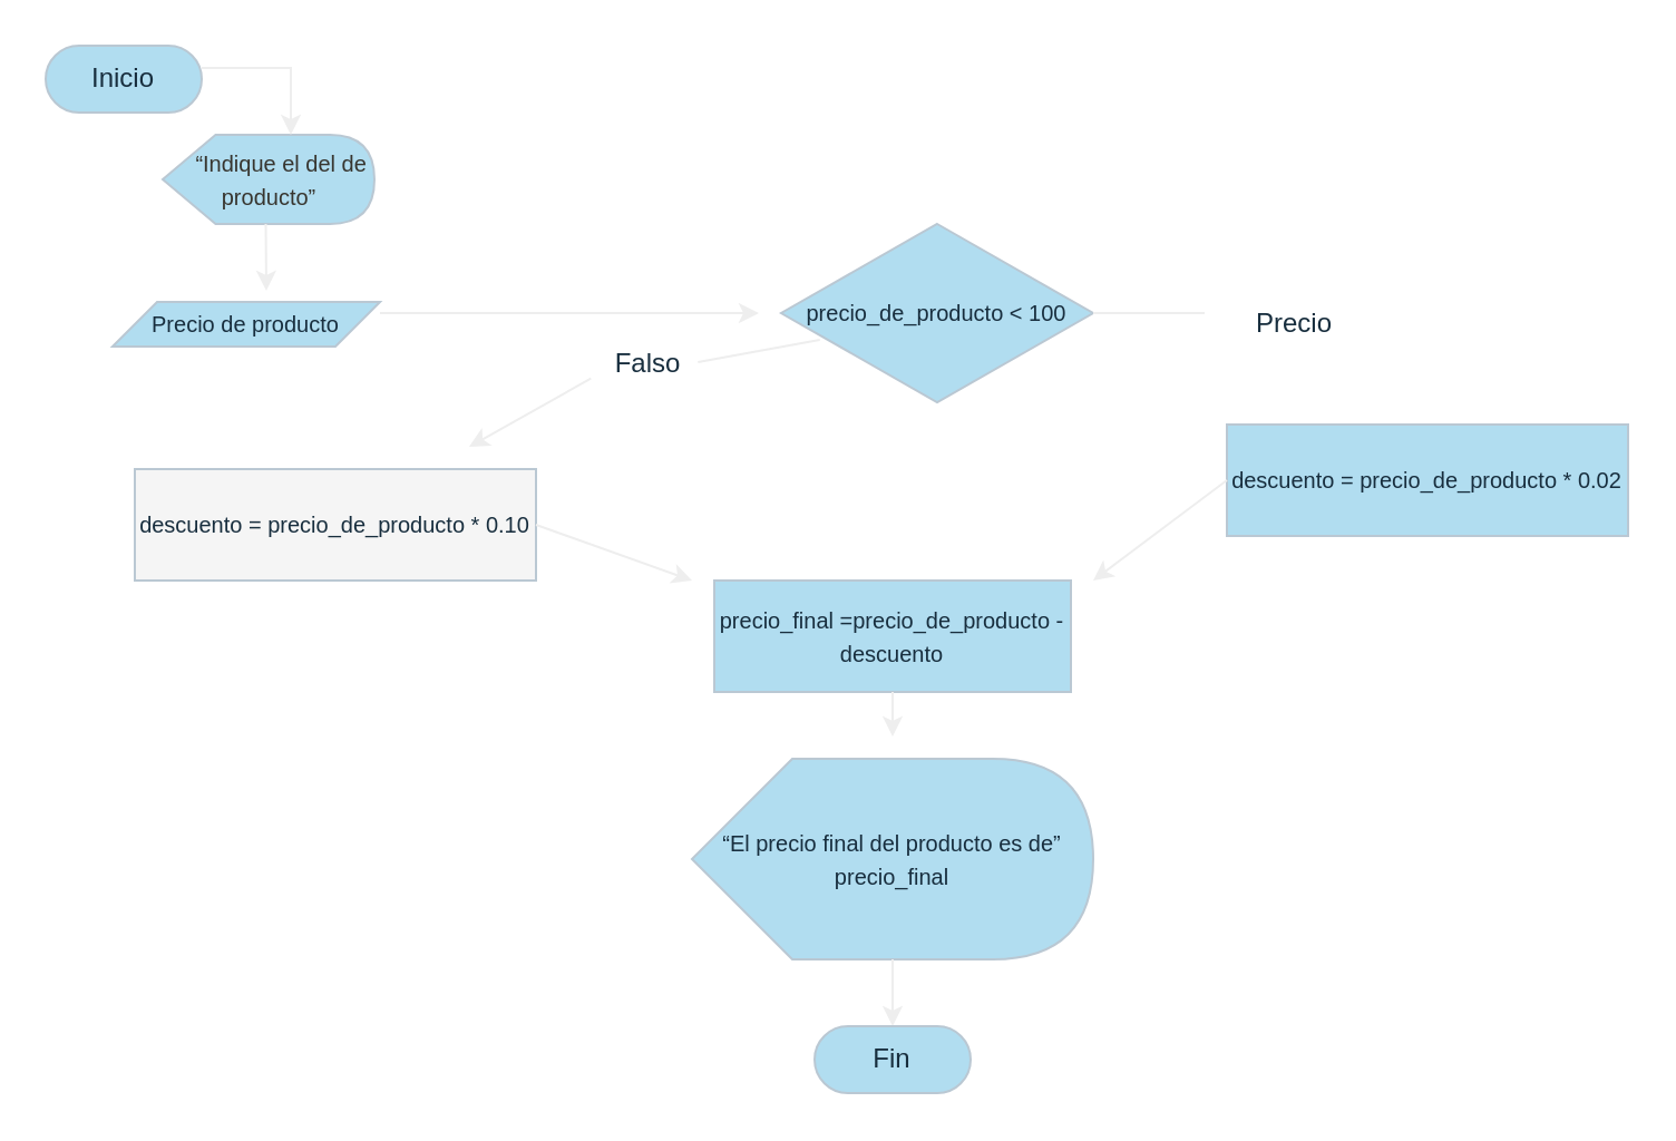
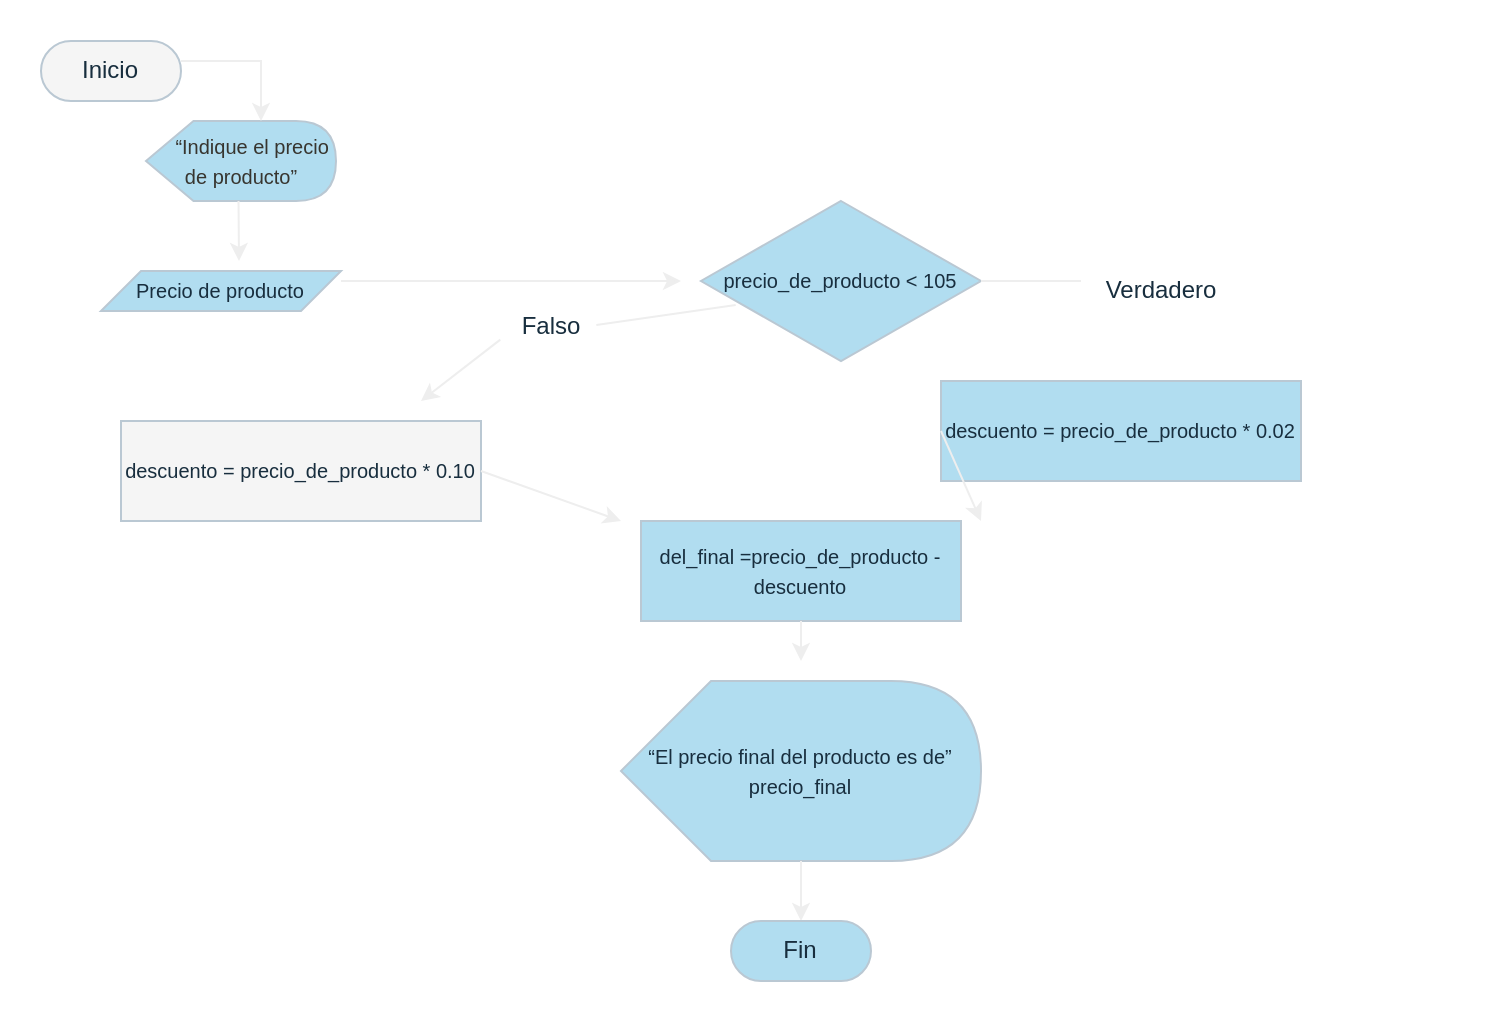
  <mxCell id="0" />
  <mxCell id="1" parent="0" />
- <mxCell id="2" value="&lt;span class=&quot;notion-enable-hover&quot; data-token-index=&quot;0&quot; style=&quot;color: rgb(55, 53, 47); isolation: auto;&quot;&gt;&lt;font style=&quot;font-size: 10px;&quot;&gt;&amp;nbsp; &amp;nbsp; “Indique el del de producto”&lt;/font&gt;&lt;/span&gt;" style="shape=display;whiteSpace=wrap;html=1;labelBackgroundColor=none;fillColor=#B1DDF0;strokeColor=#BAC8D3;fontColor=#182E3E;" parent="1" vertex="1"><mxGeometry x="72.5" y="60" width="95" height="40" as="geometry" /></mxCell>
+ <mxCell id="2" value="&lt;span class=&quot;notion-enable-hover&quot; data-token-index=&quot;0&quot; style=&quot;color: rgb(55, 53, 47); isolation: auto;&quot;&gt;&lt;font style=&quot;font-size: 10px;&quot;&gt;&amp;nbsp; &amp;nbsp; “Indique el precio de producto”&lt;/font&gt;&lt;/span&gt;" style="shape=display;whiteSpace=wrap;html=1;labelBackgroundColor=none;fillColor=#B1DDF0;strokeColor=#BAC8D3;fontColor=#182E3E;" parent="1" vertex="1"><mxGeometry x="72.5" y="60" width="95" height="40" as="geometry" /></mxCell>
  <mxCell id="3" value="&lt;font style=&quot;font-size: 10px;&quot;&gt;Precio de producto&lt;/font&gt;" style="shape=parallelogram;perimeter=parallelogramPerimeter;whiteSpace=wrap;html=1;fixedSize=1;labelBackgroundColor=none;fillColor=#B1DDF0;strokeColor=#BAC8D3;fontColor=#182E3E;" parent="1" vertex="1"><mxGeometry x="50" y="135" width="120" height="20" as="geometry" /></mxCell>
- <mxCell id="4" value="&lt;font style=&quot;font-size: 10px;&quot;&gt;precio_de_producto &amp;lt; 100&lt;/font&gt;" style="rhombus;whiteSpace=wrap;html=1;labelBackgroundColor=none;fillColor=#B1DDF0;strokeColor=#BAC8D3;fontColor=#182E3E;" parent="1" vertex="1"><mxGeometry x="350" y="100" width="140" height="80" as="geometry" /></mxCell>
+ <mxCell id="4" value="&lt;font style=&quot;font-size: 10px;&quot;&gt;precio_de_producto &amp;lt; 105&lt;/font&gt;" style="rhombus;whiteSpace=wrap;html=1;labelBackgroundColor=none;fillColor=#B1DDF0;strokeColor=#BAC8D3;fontColor=#182E3E;" parent="1" vertex="1"><mxGeometry x="350" y="100" width="140" height="80" as="geometry" /></mxCell>
  <mxCell id="5" value="" style="endArrow=classic;html=1;rounded=0;labelBackgroundColor=none;fontColor=default;exitX=0.25;exitY=1;exitDx=0;exitDy=0;strokeColor=#EEEEEE;" parent="1" edge="1"><mxGeometry width="50" height="50" relative="1" as="geometry"><mxPoint x="90" y="30" as="sourcePoint" /><mxPoint x="130" y="60" as="targetPoint" /><Array as="points"><mxPoint x="130" y="30" /></Array></mxGeometry></mxCell>
  <mxCell id="6" value="" style="endArrow=classic;html=1;rounded=0;exitX=0;exitY=0;exitDx=46.25;exitDy=40;exitPerimeter=0;labelBackgroundColor=none;fontColor=default;strokeColor=#EEEEEE;" parent="1" source="2" edge="1"><mxGeometry width="50" height="50" relative="1" as="geometry"><mxPoint x="95" y="140" as="sourcePoint" /><mxPoint x="119" y="130" as="targetPoint" /></mxGeometry></mxCell>
  <mxCell id="7" value="" style="endArrow=classic;html=1;rounded=0;labelBackgroundColor=none;fontColor=default;strokeColor=#EEEEEE;" parent="1" edge="1"><mxGeometry width="50" height="50" relative="1" as="geometry"><mxPoint x="170" y="140" as="sourcePoint" /><mxPoint x="340" y="140" as="targetPoint" /></mxGeometry></mxCell>
  <mxCell id="8" value="&lt;font style=&quot;font-size: 10px;&quot;&gt;descuento =&amp;nbsp;precio_de_producto * 0.10&lt;/font&gt;" style="rounded=0;whiteSpace=wrap;html=1;labelBackgroundColor=none;fillColor=#f5f5f5;strokeColor=#BAC8D3;fontColor=#182E3E;" parent="1" vertex="1"><mxGeometry x="60" y="210" width="180" height="50" as="geometry" /></mxCell>
- <mxCell id="9" value="&lt;font style=&quot;font-size: 10px;&quot;&gt;descuento =&amp;nbsp;precio_de_producto * 0.02&lt;/font&gt;" style="rounded=0;whiteSpace=wrap;html=1;labelBackgroundColor=none;fillColor=#B1DDF0;strokeColor=#BAC8D3;fontColor=#182E3E;" parent="1" vertex="1"><mxGeometry x="550" y="190" width="180" height="50" as="geometry" /></mxCell>
- <mxCell id="10" value="&lt;font style=&quot;font-size: 10px;&quot;&gt;precio_final =precio_de_producto - descuento&lt;/font&gt;" style="rounded=0;whiteSpace=wrap;html=1;labelBackgroundColor=none;fillColor=#B1DDF0;strokeColor=#BAC8D3;fontColor=#182E3E;" parent="1" vertex="1"><mxGeometry x="320" y="260" width="160" height="50" as="geometry" /></mxCell>
- <mxCell id="11" value="Precio" style="text;html=1;align=center;verticalAlign=middle;resizable=0;points=[];autosize=1;strokeColor=none;fillColor=none;labelBackgroundColor=none;fontColor=#182E3E;" parent="1" vertex="1"><mxGeometry x="540" y="130" width="80" height="30" as="geometry" /></mxCell>
- <mxCell id="12" value="Falso" style="text;html=1;align=center;verticalAlign=middle;resizable=0;points=[];autosize=1;strokeColor=none;fillColor=none;labelBackgroundColor=none;fontColor=#182E3E;" parent="1" vertex="1"><mxGeometry x="265" y="148" width="50" height="30" as="geometry" /></mxCell>
+ <mxCell id="9" value="&lt;font style=&quot;font-size: 10px;&quot;&gt;descuento =&amp;nbsp;precio_de_producto * 0.02&lt;/font&gt;" style="rounded=0;whiteSpace=wrap;html=1;labelBackgroundColor=none;fillColor=#B1DDF0;strokeColor=#BAC8D3;fontColor=#182E3E;" parent="1" vertex="1"><mxGeometry x="470" y="190" width="180" height="50" as="geometry" /></mxCell>
+ <mxCell id="10" value="&lt;font style=&quot;font-size: 10px;&quot;&gt;del_final =precio_de_producto - descuento&lt;/font&gt;" style="rounded=0;whiteSpace=wrap;html=1;labelBackgroundColor=none;fillColor=#B1DDF0;strokeColor=#BAC8D3;fontColor=#182E3E;" parent="1" vertex="1"><mxGeometry x="320" y="260" width="160" height="50" as="geometry" /></mxCell>
+ <mxCell id="11" value="Verdadero" style="text;html=1;align=center;verticalAlign=middle;resizable=0;points=[];autosize=1;strokeColor=none;fillColor=none;labelBackgroundColor=none;fontColor=#182E3E;" parent="1" vertex="1"><mxGeometry x="540" y="130" width="80" height="30" as="geometry" /></mxCell>
+ <mxCell id="12" value="Falso" style="text;html=1;align=center;verticalAlign=middle;resizable=0;points=[];autosize=1;strokeColor=none;fillColor=none;labelBackgroundColor=none;fontColor=#182E3E;" parent="1" vertex="1"><mxGeometry x="250" y="148" width="50" height="30" as="geometry" /></mxCell>
  <mxCell id="13" value="" style="endArrow=none;html=1;rounded=0;entryX=0.124;entryY=0.65;entryDx=0;entryDy=0;entryPerimeter=0;exitX=0.953;exitY=0.467;exitDx=0;exitDy=0;exitPerimeter=0;labelBackgroundColor=none;fontColor=default;strokeColor=#EEEEEE;" parent="1" source="12" target="4" edge="1"><mxGeometry width="50" height="50" relative="1" as="geometry"><mxPoint x="330" y="210" as="sourcePoint" /><mxPoint x="380" y="160" as="targetPoint" /></mxGeometry></mxCell>
  <mxCell id="14" value="" style="endArrow=classic;html=1;rounded=0;exitX=-0.007;exitY=0.711;exitDx=0;exitDy=0;exitPerimeter=0;labelBackgroundColor=none;fontColor=default;strokeColor=#EEEEEE;" parent="1" source="12" edge="1"><mxGeometry width="50" height="50" relative="1" as="geometry"><mxPoint x="330" y="210" as="sourcePoint" /><mxPoint x="210" y="200" as="targetPoint" /><Array as="points" /></mxGeometry></mxCell>
  <mxCell id="15" value="" style="endArrow=none;html=1;rounded=0;entryX=1;entryY=0.5;entryDx=0;entryDy=0;labelBackgroundColor=none;fontColor=default;strokeColor=#EEEEEE;" parent="1" target="4" edge="1"><mxGeometry width="50" height="50" relative="1" as="geometry"><mxPoint x="540" y="140" as="sourcePoint" /><mxPoint x="380" y="160" as="targetPoint" /></mxGeometry></mxCell>
  <mxCell id="16" value="" style="endArrow=classic;html=1;rounded=0;exitX=1;exitY=0.5;exitDx=0;exitDy=0;labelBackgroundColor=none;fontColor=default;strokeColor=#EEEEEE;" parent="1" source="8" edge="1"><mxGeometry width="50" height="50" relative="1" as="geometry"><mxPoint x="330" y="210" as="sourcePoint" /><mxPoint x="310" y="260" as="targetPoint" /></mxGeometry></mxCell>
  <mxCell id="17" value="" style="endArrow=classic;html=1;rounded=0;exitX=0;exitY=0.5;exitDx=0;exitDy=0;labelBackgroundColor=none;fontColor=default;strokeColor=#EEEEEE;" parent="1" source="9" edge="1"><mxGeometry width="50" height="50" relative="1" as="geometry"><mxPoint x="330" y="210" as="sourcePoint" /><mxPoint x="490" y="260" as="targetPoint" /></mxGeometry></mxCell>
  <mxCell id="18" value="&lt;font style=&quot;font-size: 10px;&quot;&gt;“El precio final del producto es de” precio_final&lt;/font&gt;" style="shape=display;whiteSpace=wrap;html=1;labelBackgroundColor=none;fillColor=#B1DDF0;strokeColor=#BAC8D3;fontColor=#182E3E;" parent="1" vertex="1"><mxGeometry x="310" y="340" width="180" height="90" as="geometry" /></mxCell>
  <mxCell id="19" value="" style="endArrow=classic;html=1;rounded=0;fontColor=default;exitX=0.5;exitY=1;exitDx=0;exitDy=0;labelBackgroundColor=none;strokeColor=#EEEEEE;" parent="1" source="10" edge="1"><mxGeometry width="50" height="50" relative="1" as="geometry"><mxPoint x="330" y="280" as="sourcePoint" /><mxPoint x="400" y="330" as="targetPoint" /></mxGeometry></mxCell>
  <mxCell id="20" value="" style="endArrow=classic;html=1;rounded=0;fontColor=default;exitX=0;exitY=0;exitDx=90;exitDy=90;exitPerimeter=0;entryX=0.5;entryY=0;entryDx=0;entryDy=0;labelBackgroundColor=none;strokeColor=#EEEEEE;" parent="1" source="18" edge="1"><mxGeometry width="50" height="50" relative="1" as="geometry"><mxPoint x="330" y="380" as="sourcePoint" /><mxPoint x="400" y="460" as="targetPoint" /></mxGeometry></mxCell>
- <mxCell id="21" value="Inicio" style="rounded=1;whiteSpace=wrap;html=1;arcSize=50;labelBackgroundColor=none;fillColor=#B1DDF0;strokeColor=#BAC8D3;fontColor=#182E3E;" parent="1" vertex="1"><mxGeometry y="20" width="70" height="30" as="geometry" x="20" /></mxCell>
+ <mxCell id="21" value="Inicio" style="rounded=1;whiteSpace=wrap;html=1;arcSize=50;labelBackgroundColor=none;fillColor=#f5f5f5;strokeColor=#BAC8D3;fontColor=#182E3E;" parent="1" vertex="1"><mxGeometry y="20" width="70" height="30" as="geometry" x="20" /></mxCell>
  <mxCell id="22" value="Fin" style="rounded=1;whiteSpace=wrap;html=1;arcSize=50;labelBackgroundColor=none;fillColor=#B1DDF0;strokeColor=#BAC8D3;fontColor=#182E3E;" parent="1" vertex="1"><mxGeometry x="365" y="460" width="70" height="30" as="geometry" /></mxCell>
